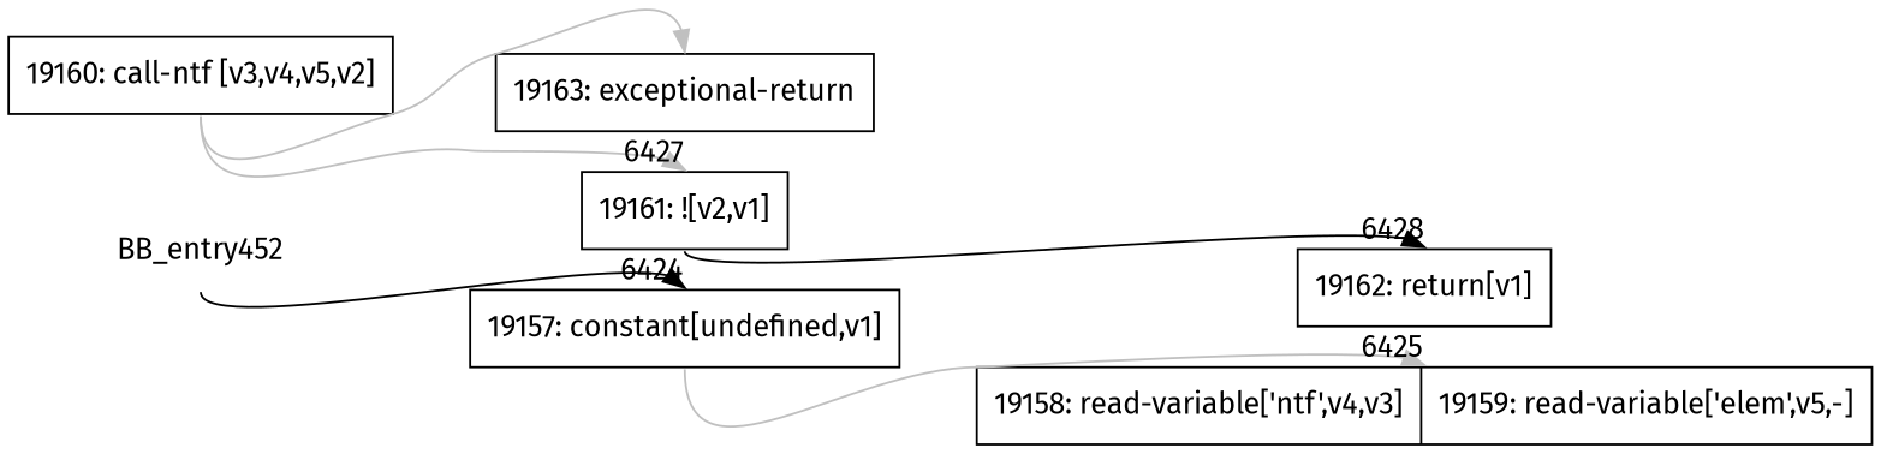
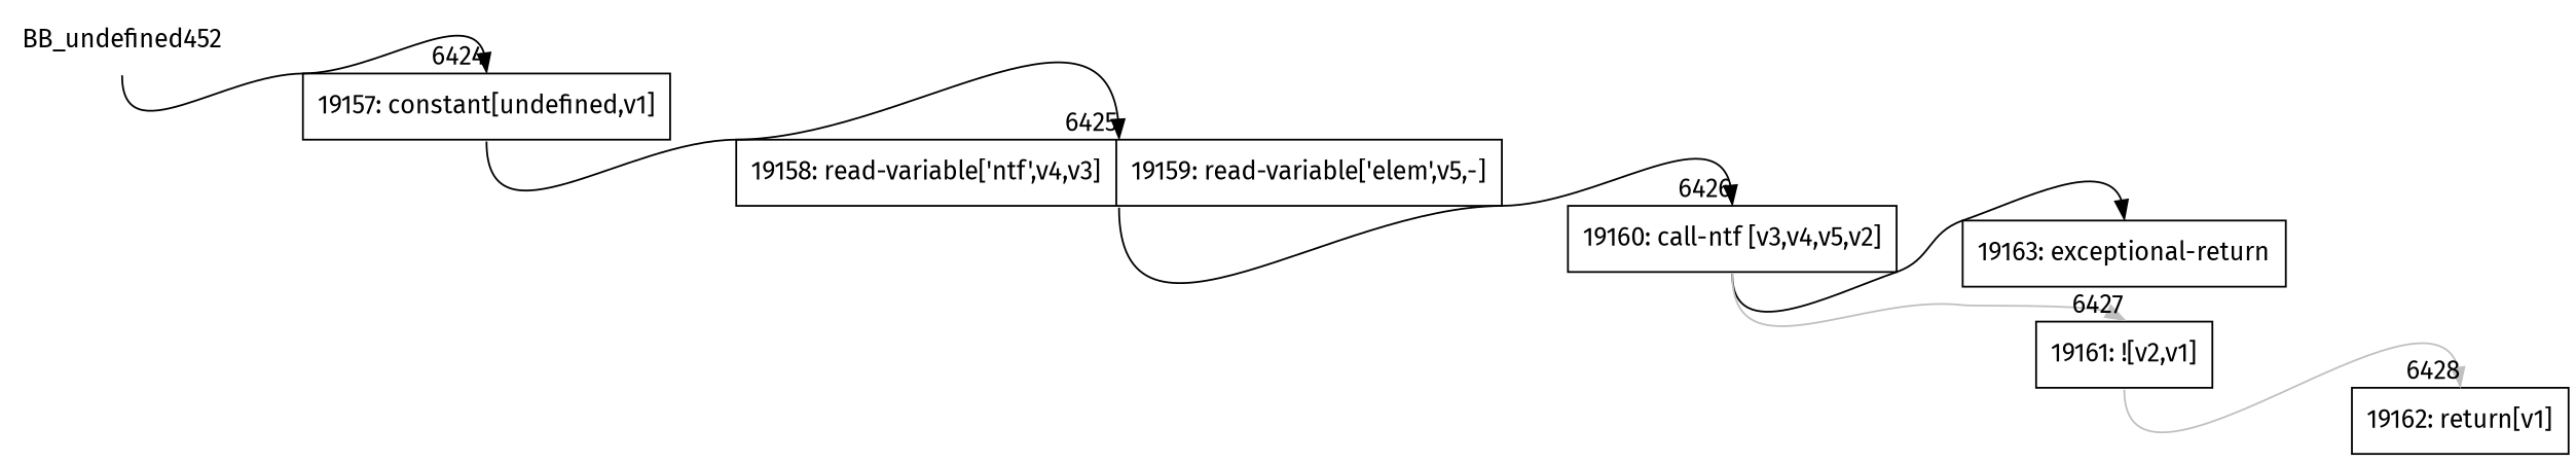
  digraph {
    fontname="Fira Sans"
    rankdir=LR
    node [fontname="Fira Sans" shape=record]
    edge [fontname="Fira Sans" headport=n tailport=s]
-   BB_entry452 [shape=none]
+   BB_entry452 [shape=none label=BB_undefined452]
    n2 [label="{19157: constant[undefined,v1]}"]
    n3 [label="{19158: read-variable['ntf',v4,v3]|19159: read-variable['elem',v5,-]}"]
    n4 [label="{19160: call-ntf [v3,v4,v5,v2]}"]
    n5 [label="{19163: exceptional-return}"]
    n6 [label="{19161: ![v2,v1]}"]
    n7 [label="{19162: return[v1]}"]
    BB_entry452 -> n2 [headlabel="    6424"]
-   n2 -> n3 [headlabel="      6425" color=gray]
-   n4 -> n5 [color=gray]
+   n2 -> n3 [headlabel="      6425"]
+   n3 -> n4 [headlabel="      6426"]
+   n4 -> n5 [color=black]
    n4 -> n6 [color=gray headlabel="      6427"]
-   n6 -> n7 [headlabel="      6428"]
+   n6 -> n7 [headlabel="      6428" color=gray]
  }
